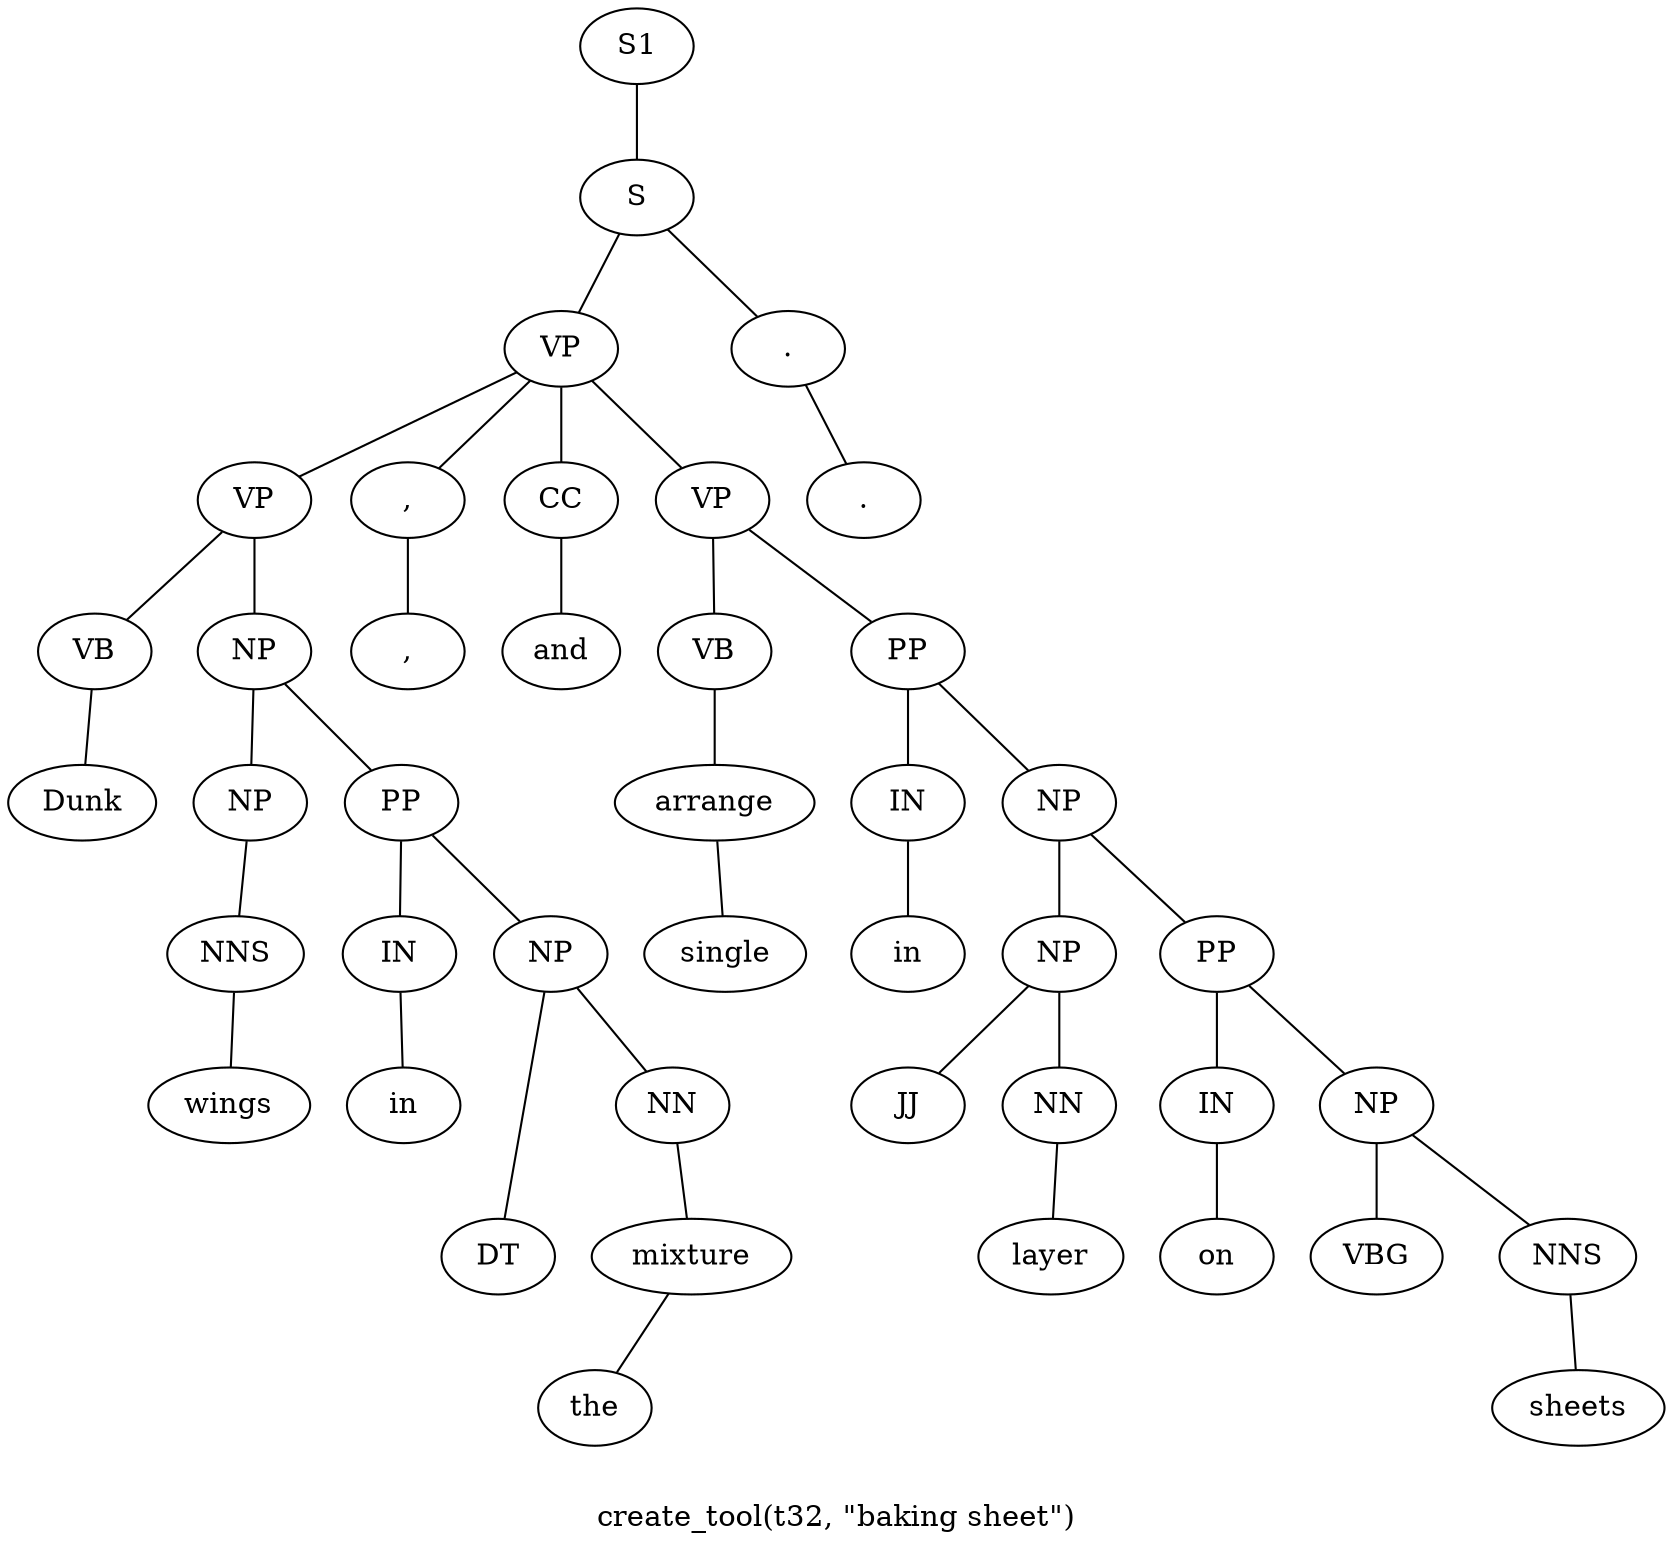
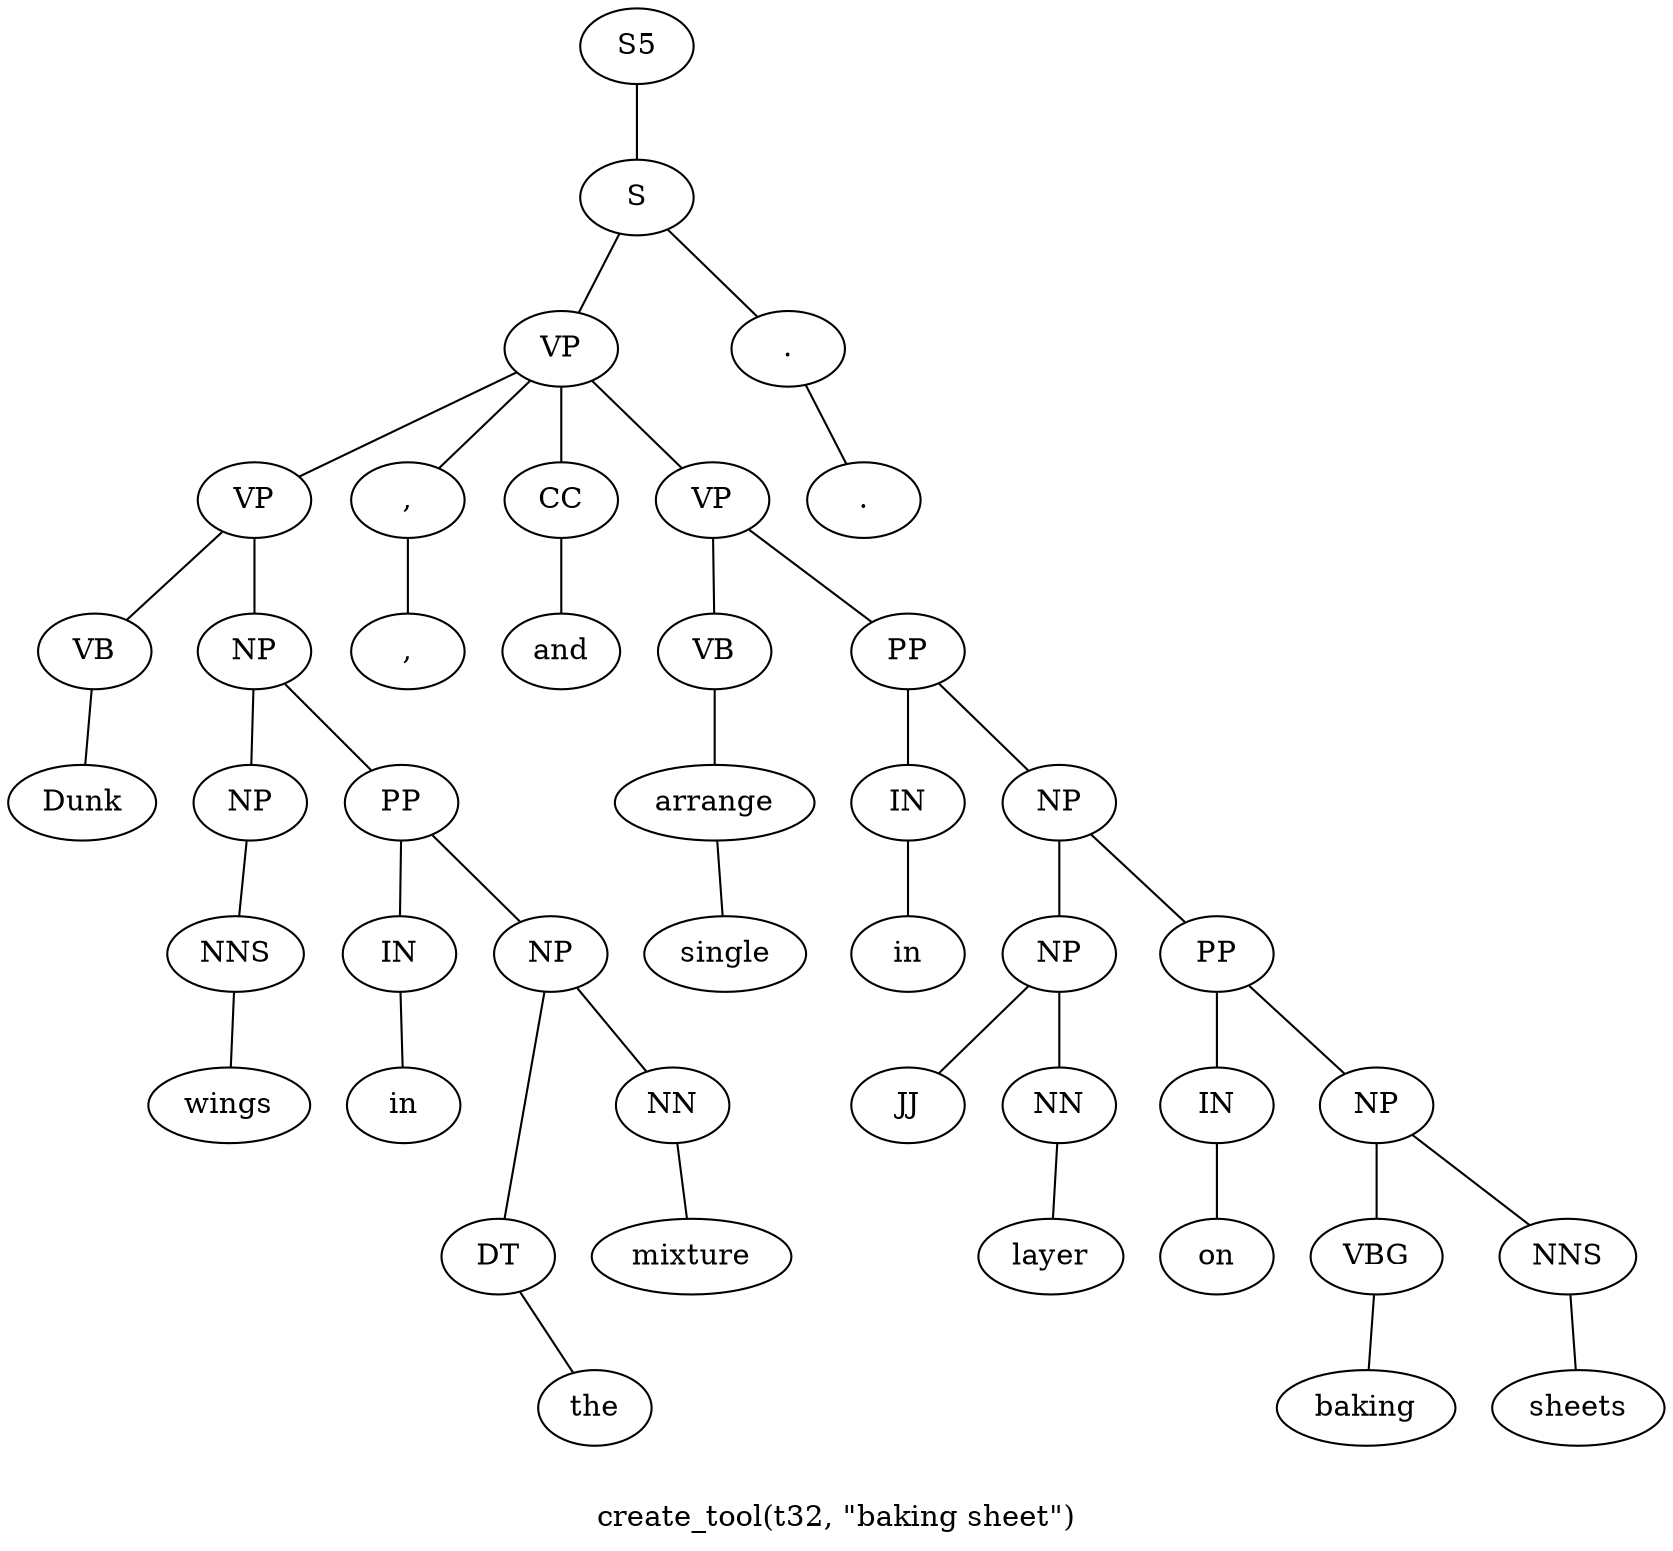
  graph {
    label="create_tool(t32, \"baking sheet\")"
-   n1 [label=S1]
+   n1 [label=S5]
    n2 [label=S]
    n3 [label=VP]
    n4 [label="."]
    n5 [label=VP]
    n6 [label=","]
    n7 [label=CC]
    n8 [label=VP]
    n9 [label="."]
    n10 [label=VB]
    n11 [label=NP]
    n12 [label=","]
    n13 [label=and]
    n14 [label=VB]
    n15 [label=PP]
    n16 [label=Dunk]
    n17 [label=NP]
    n18 [label=PP]
    n19 [label=NNS]
    n20 [label=IN]
    n21 [label=NP]
    n22 [label=wings]
    n23 [label=in]
    n24 [label=DT]
    n25 [label=NN]
    n26 [label=the]
    n27 [label=mixture]
    n28 [label=arrange]
    n29 [label=IN]
    n30 [label=NP]
    n31 [label=single]
    n32 [label=in]
    n33 [label=NP]
    n34 [label=PP]
    n35 [label=JJ]
    n36 [label=NN]
    n37 [label=IN]
    n38 [label=NP]
    n39 [label=layer]
    n40 [label=on]
    n41 [label=VBG]
    n42 [label=NNS]
+   n43 [label=baking]
    n44 [label=sheets]
    n1 -- n2
    n2 -- n3
    n2 -- n4
    n3 -- n5
    n3 -- n6
    n3 -- n7
    n3 -- n8
    n4 -- n9
    n5 -- n10
    n5 -- n11
    n6 -- n12
    n7 -- n13
    n8 -- n14
    n8 -- n15
    n10 -- n16
    n11 -- n17
    n11 -- n18
    n14 -- n28
    n15 -- n29
    n15 -- n30
    n17 -- n19
    n18 -- n20
    n18 -- n21
    n19 -- n22
    n20 -- n23
    n21 -- n24
    n21 -- n25
-   n27 -- n26
+   n24 -- n26
    n25 -- n27
    n28 -- n31
    n29 -- n32
    n30 -- n33
    n30 -- n34
    n33 -- n35
    n33 -- n36
    n34 -- n37
    n34 -- n38
    n36 -- n39
    n37 -- n40
    n38 -- n41
    n38 -- n42
+   n41 -- n43
    n42 -- n44
  }
